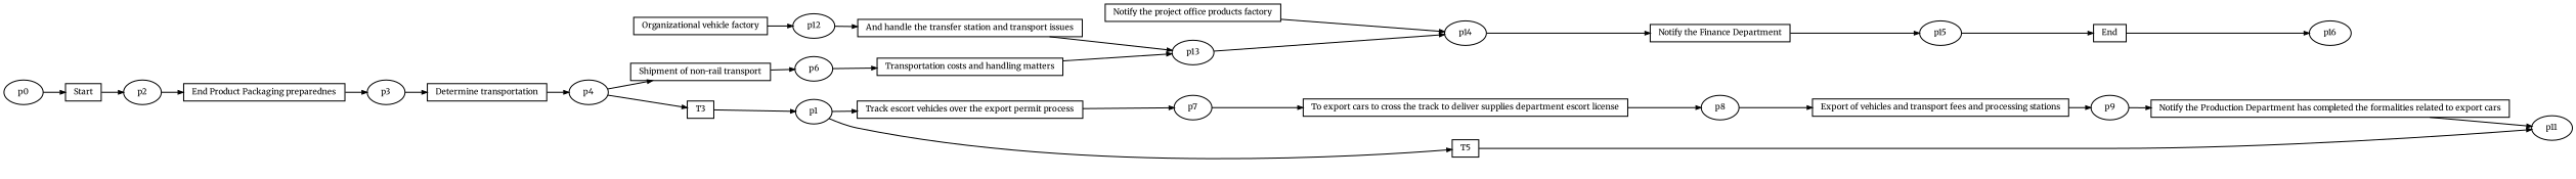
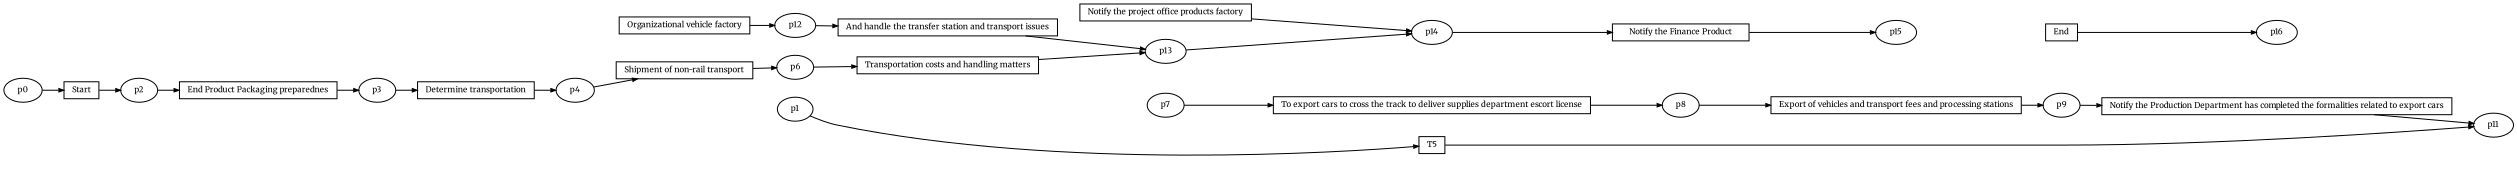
  digraph {
    fontname=Merriweather
    fontsize=8
    rankdir=LR
    ranksep=.3
    remincross=true
    node [fontname=Merriweather fontsize=8 shape=box]
    edge [arrowsize=0.5 fontname=Merriweather]
    n1 [height=.2 label=Start width=.2]
    n2 [height=.2 label=p2 shape=oval width=.2]
    n3 [height=.2 label="End Product Packaging preparednes" width=.2]
    n4 [height=.2 label=p3 shape=oval width=.2]
    n5 [height=.2 label="Determine transportation" width=.2]
    n6 [height=.2 label="Notify the Production Department has completed the formalities related to export cars" width=.2]
    n7 [height=.2 label=p11 shape=oval width=.2]
    n8 [height=.2 label="Organizational vehicle factory" width=.2]
    n9 [height=.2 label=p12 shape=oval width=.2]
    n10 [height=.2 label="And handle the transfer station and transport issues" width=.2]
    n11 [height=.2 label=p13 shape=oval width=.2]
    n12 [height=.2 label=p14 shape=oval width=.2]
    n13 [height=.2 label="Notify the project office products factory" width=.2]
-   n14 [height=.2 label="Notify the Finance Department" width=.2]
+   n14 [height=.2 label="Notify the Finance Product" width=.2]
    n15 [height=.2 label=p15 shape=oval width=.2]
    n16 [height=.2 label=End width=.2]
    n17 [height=.2 label=p16 shape=oval width=.2]
    n18 [height=.2 label=p4 shape=oval width=.2]
-   n19 [height=.2 label=T3 width=.2]
    n20 [height=.2 label="Shipment of non-rail transport" width=.2]
    n21 [height=.2 label=p1 shape=oval width=.2]
    n22 [height=.2 label=T5 width=.2]
-   n23 [height=.2 label="Track escort vehicles over the export permit process" width=.2]
    n24 [height=.2 label=p6 shape=oval width=.2]
    n25 [height=.2 label="Transportation costs and handling matters" width=.2]
    n26 [height=.2 label=p7 shape=oval width=.2]
    n27 [height=.2 label="To export cars to cross the track to deliver supplies department escort license" width=.2]
    n28 [height=.2 label=p8 shape=oval width=.2]
    n29 [height=.2 label="Export of vehicles and transport fees and processing stations" width=.2]
    n30 [height=.2 label=p9 shape=oval width=.2]
    n31 [height=.2 label=p0 shape=oval width=.2]
    n1 -> n2
    n2 -> n3
    n3 -> n4
    n4 -> n5
    n5 -> n18
    n6 -> n7
    n8 -> n9
    n9 -> n10
    n10 -> n11
    n11 -> n12
    n12 -> n14
    n13 -> n12
    n14 -> n15
-   n15 -> n16
    n16 -> n17
-   n18 -> n19
    n18 -> n20
-   n19 -> n21
    n20 -> n24
    n21 -> n22
-   n21 -> n23
    n22 -> n7
-   n23 -> n26
    n24 -> n25
    n25 -> n11
    n26 -> n27
    n27 -> n28
    n28 -> n29
    n29 -> n30
    n30 -> n6
    n31 -> n1
  }
